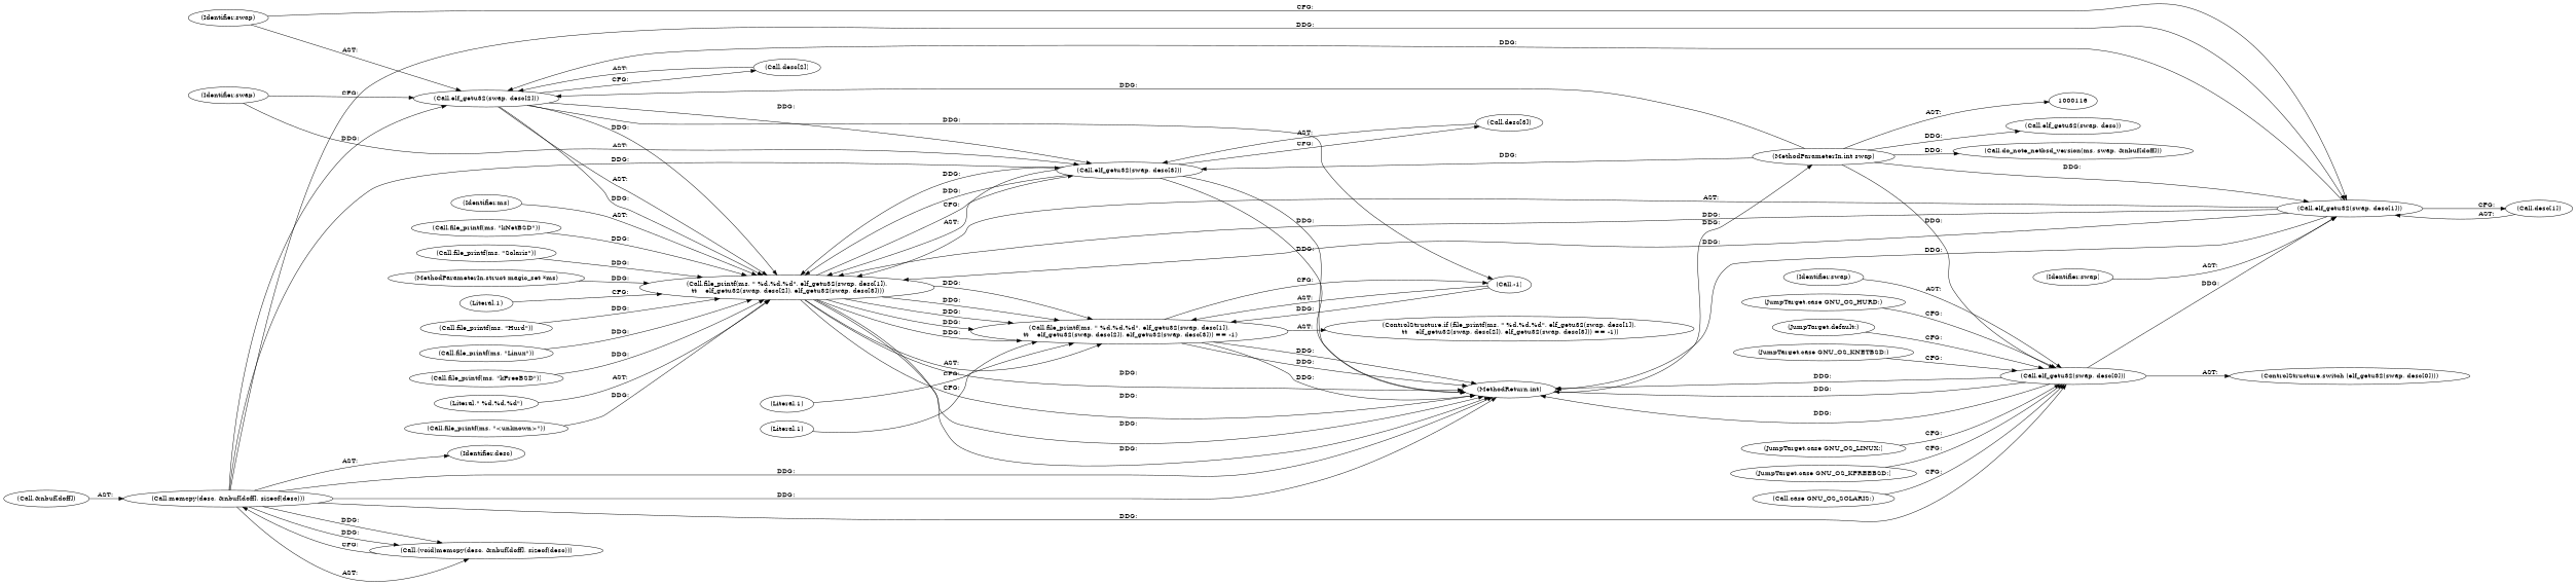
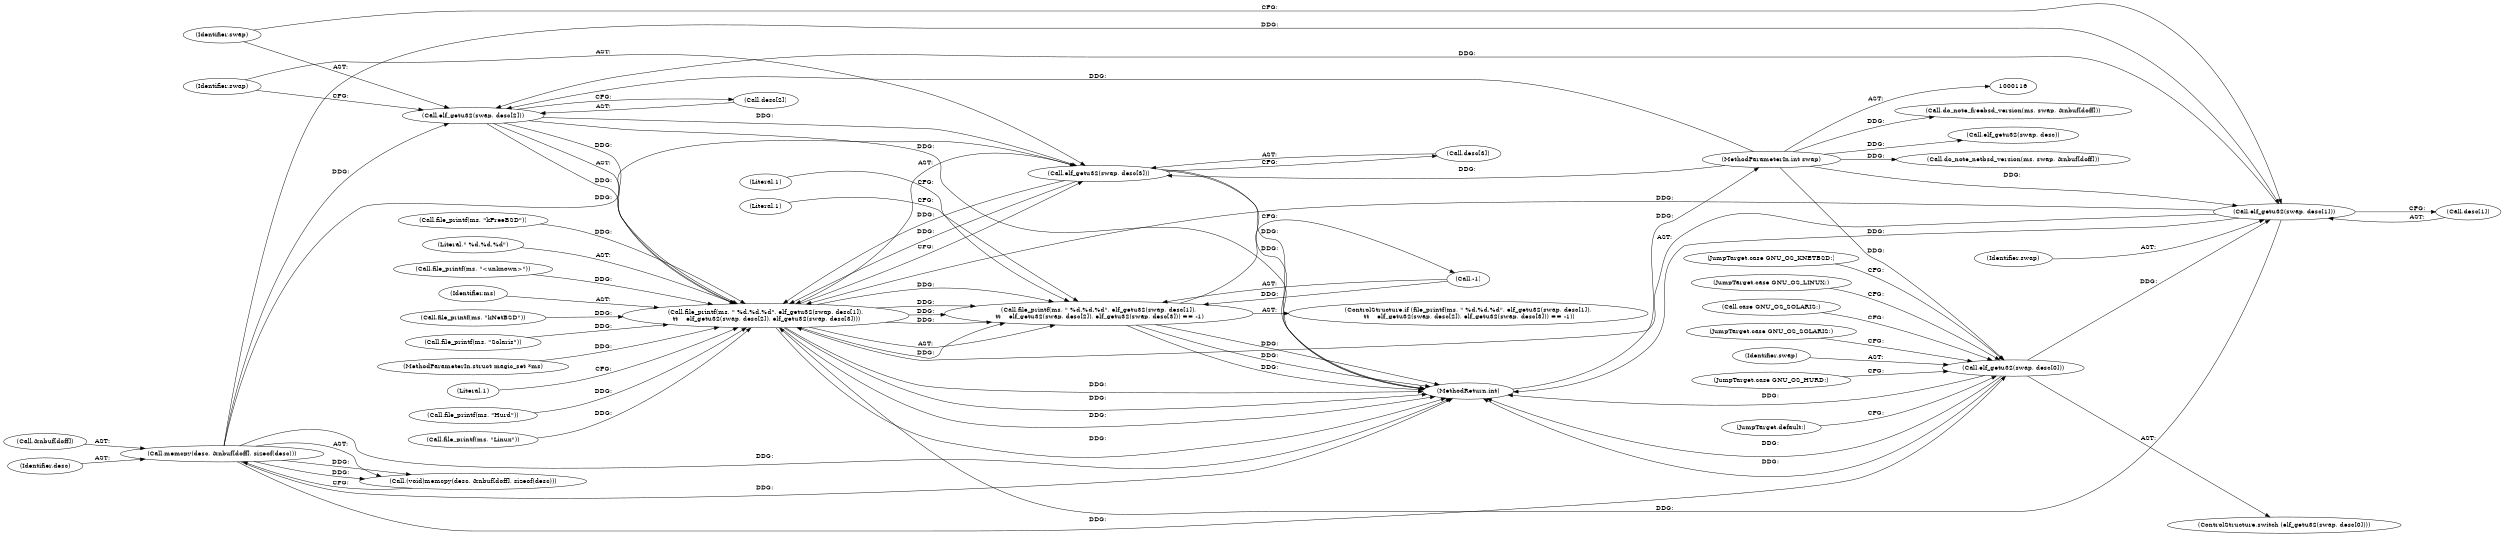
  digraph {
    rankdir=LR
    n1 [label="(Call,elf_getu32(swap, desc[2]))"]
    n2 [label="(Call,file_printf(ms, \" %d.%d.%d\", elf_getu32(swap, desc[1]),\n \t\t    elf_getu32(swap, desc[2]), elf_getu32(swap, desc[3])))"]
    n3 [label="(Call,elf_getu32(swap, desc[3]))"]
    n4 [label="(Call,desc[2])"]
    n5 [label="(MethodReturn,int)"]
    n6 [label="(Call,file_printf(ms, \" %d.%d.%d\", elf_getu32(swap, desc[1]),\n \t\t    elf_getu32(swap, desc[2]), elf_getu32(swap, desc[3])) == -1)"]
    n7 [label="(Call,desc[3])"]
    n8 [label="(MethodParameterIn,int swap)"]
    n9 [label="(Call,elf_getu32(swap, desc[1]))"]
    n10 [label="(Call,desc[1])"]
    n11 [label="(Call,elf_getu32(swap, desc[0]))"]
    n12 [label="(ControlStructure,switch (elf_getu32(swap, desc[0])))"]
+   n13 [label="(Call,do_note_freebsd_version(ms, swap, &nbuf[doff]))"]
    n14 [label="(Call,elf_getu32(swap, desc))"]
    n15 [label="(Call,do_note_netbsd_version(ms, swap, &nbuf[doff]))"]
    1000116
    n17 [label="(Call,memcpy(desc, &nbuf[doff], sizeof(desc)))"]
    n18 [label="(Call,(void)memcpy(desc, &nbuf[doff], sizeof(desc)))"]
    n19 [label="(Call,-1)"]
    n20 [label="(ControlStructure,if (file_printf(ms, \" %d.%d.%d\", elf_getu32(swap, desc[1]),\n \t\t    elf_getu32(swap, desc[2]), elf_getu32(swap, desc[3])) == -1))"]
    n21 [label="(JumpTarget,default:)"]
    n22 [label="(Literal,\" %d.%d.%d\")"]
    n23 [label="(Call,&nbuf[doff])"]
    n24 [label="(Identifier,desc)"]
    n25 [label="(JumpTarget,case GNU_OS_KNETBSD:)"]
    n26 [label="(Call,file_printf(ms, \"<unknown>\"))"]
    n27 [label="(Literal,1)"]
    n28 [label="(Identifier,swap)"]
    n29 [label="(JumpTarget,case GNU_OS_LINUX:)"]
-   n30 [label="(JumpTarget,case GNU_OS_KFREEBSD:)"]
+   n30 [label="(JumpTarget,case GNU_OS_SOLARIS:)"]
    n31 [label="(Identifier,ms)"]
    n32 [label="(Call,file_printf(ms, \"kNetBSD\"))"]
    n33 [label="(Call,file_printf(ms, \"Solaris\"))"]
    n34 [label="(MethodParameterIn,struct magic_set *ms)"]
    n35 [label="(Literal,1)"]
    n36 [label="(Identifier,swap)"]
    n37 [label="(Call,case GNU_OS_SOLARIS:)"]
    n38 [label="(Call,file_printf(ms, \"Hurd\"))"]
    n39 [label="(Identifier,swap)"]
    n40 [label="(Call,file_printf(ms, \"Linux\"))"]
    n41 [label="(Literal,1)"]
    n42 [label="(Identifier,swap)"]
    n43 [label="(JumpTarget,case GNU_OS_HURD:)"]
    n44 [label="(Call,file_printf(ms, \"kFreeBSD\"))"]
    n1 -> n2 [label="AST: "]
    n1 -> n2 [label="DDG: "]
    n1 -> n2 [label="DDG: "]
    n1 -> n3 [label="DDG: "]
    n1 -> n4 [label="CFG: "]
-   n1 -> n19 [label="DDG: "]
+   n1 -> n5 [label="DDG: "]
    n2 -> n3 [label="CFG: "]
    n2 -> n5 [label="DDG: "]
    n2 -> n5 [label="DDG: "]
    n2 -> n5 [label="DDG: "]
    n2 -> n5 [label="DDG: "]
    n2 -> n6 [label="AST: "]
    n2 -> n6 [label="DDG: "]
    n2 -> n6 [label="DDG: "]
    n2 -> n6 [label="DDG: "]
    n2 -> n6 [label="DDG: "]
    n2 -> n6 [label="DDG: "]
    n3 -> n2 [label="AST: "]
    n3 -> n2 [label="DDG: "]
    n3 -> n2 [label="DDG: "]
    n3 -> n5 [label="DDG: "]
    n3 -> n5 [label="DDG: "]
    n3 -> n7 [label="CFG: "]
    n4 -> n1 [label="AST: "]
    n5 -> n8 [label="DDG: "]
    n6 -> n5 [label="DDG: "]
    n6 -> n5 [label="DDG: "]
    n6 -> n5 [label="DDG: "]
    n6 -> n19 [label="CFG: "]
    n6 -> n20 [label="AST: "]
    n7 -> n3 [label="AST: "]
    n8 -> n1 [label="DDG: "]
    n8 -> n3 [label="DDG: "]
    n8 -> n9 [label="DDG: "]
    n8 -> n11 [label="DDG: "]
+   n8 -> n13 [label="DDG: "]
    n8 -> n14 [label="DDG: "]
    n8 -> n15 [label="DDG: "]
    n8 -> 1000116 [label="AST: "]
    n9 -> n1 [label="DDG: "]
    n9 -> n2 [label="AST: "]
    n9 -> n2 [label="DDG: "]
    n9 -> n2 [label="DDG: "]
    n9 -> n5 [label="DDG: "]
    n9 -> n10 [label="CFG: "]
    n10 -> n9 [label="AST: "]
    n11 -> n5 [label="DDG: "]
    n11 -> n5 [label="DDG: "]
    n11 -> n5 [label="DDG: "]
    n11 -> n9 [label="DDG: "]
    n11 -> n12 [label="AST: "]
    n17 -> n1 [label="DDG: "]
    n17 -> n3 [label="DDG: "]
    n17 -> n5 [label="DDG: "]
    n17 -> n5 [label="DDG: "]
    n17 -> n9 [label="DDG: "]
    n17 -> n11 [label="DDG: "]
    n17 -> n18 [label="AST: "]
    n17 -> n18 [label="DDG: "]
    n17 -> n18 [label="DDG: "]
    n18 -> n17 [label="CFG: "]
    n19 -> n6 [label="AST: "]
    n19 -> n6 [label="DDG: "]
    n21 -> n11 [label="CFG: "]
    n22 -> n2 [label="AST: "]
    n23 -> n17 [label="AST: "]
-   n17 -> n24 [label="AST: "]
+   n24 -> n17 [label="AST: "]
    n25 -> n11 [label="CFG: "]
    n26 -> n2 [label="DDG: "]
    n27 -> n6 [label="CFG: "]
    n28 -> n9 [label="AST: "]
    n29 -> n11 [label="CFG: "]
    n30 -> n11 [label="CFG: "]
    n31 -> n2 [label="AST: "]
    n32 -> n2 [label="DDG: "]
    n33 -> n2 [label="DDG: "]
    n34 -> n2 [label="DDG: "]
    n35 -> n2 [label="CFG: "]
    n36 -> n1 [label="AST: "]
    n36 -> n9 [label="CFG: "]
    n37 -> n11 [label="CFG: "]
    n38 -> n2 [label="DDG: "]
    n39 -> n1 [label="CFG: "]
    n39 -> n3 [label="AST: "]
    n40 -> n2 [label="DDG: "]
    n41 -> n6 [label="CFG: "]
    n42 -> n11 [label="AST: "]
    n43 -> n11 [label="CFG: "]
    n44 -> n2 [label="DDG: "]
  }
